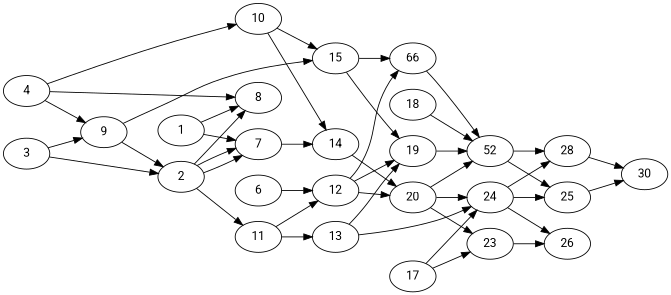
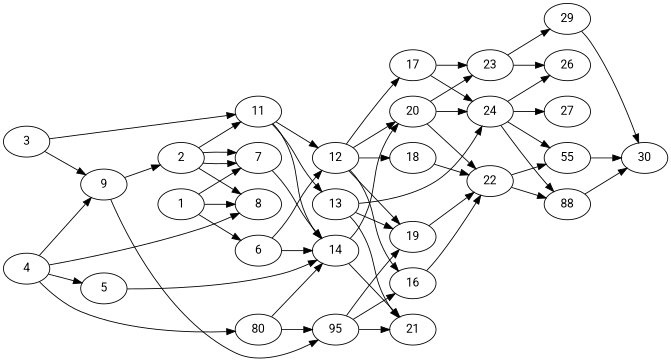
  digraph {
    fontname=Roboto
    rankdir=LR
    node [alpha=0.05 fontname=Roboto]
    edge [fontname=Roboto]
    1 [alpha=0.13 expect_size=48021504]
    6 [expect_size=14639104]
    7 [expect_size=21927936]
    8 [alpha=0.12 expect_size=43803648]
    14 [alpha=0.13 expect_size=35505152]
    12 [alpha=0.19 expect_size=22020096]
    11 [alpha=0.19 expect_size=38890496]
    13 [alpha=0.15 expect_size=40026112]
    20 [alpha=0.15 expect_size=22077440]
-   16 [alpha=0.15 expect_size=13864960 label=66]
+   21 [alpha=0.16 expect_size=6853632]
+   16 [alpha=0.15 expect_size=13864960]
    17 [alpha=0.17 expect_size=25661440]
    18 [alpha=0.15 expect_size=37548032]
    19 [alpha=0.12 expect_size=18043904]
    24 [alpha=0.10 expect_size=35659776]
    2 [alpha=0.08 expect_size=35954688]
    9 [alpha=0.02 expect_size=11499520]
-   15 [expect_size=49569792]
+   15 [expect_size=49569792 label=95]
    3 [alpha=0.18 expect_size=15369216]
    4 [alpha=0.06 expect_size=14187520]
-   10 [alpha=0.14 expect_size=52269056]
-   22 [alpha=0.10 expect_size=51497984 label=52]
+   5 [expect_size=17846272]
+   10 [alpha=0.14 expect_size=52269056 label=80]
+   22 [alpha=0.10 expect_size=51497984]
    23 [alpha=0.08 expect_size=47986688]
-   25 [alpha=0.17 expect_size=18337792]
-   28 [alpha=0.01 expect_size=10670080]
+   25 [alpha=0.17 expect_size=18337792 label=55]
+   28 [alpha=0.01 expect_size=10670080 label=88]
    26 [alpha=0.08 expect_size=29332480]
+   29 [alpha=0.19 expect_size=45982720]
+   27 [alpha=0.07 expect_size=18076672]
    30 [alpha=0.16 expect_size=27313152]
+   1 -> 6
    1 -> 7
    1 -> 8
+   6 -> 14
    6 -> 12
    7 -> 14
    14 -> 20
+   14 -> 21
    12 -> 20
    12 -> 16
+   12 -> 17
+   12 -> 18
    12 -> 19
+   11 -> 14
    11 -> 12
    11 -> 13
+   13 -> 21
    13 -> 19
    13 -> 24
    20 -> 24
    20 -> 22
    20 -> 23
    16 -> 22
    17 -> 24
    17 -> 23
    18 -> 22
    19 -> 22
    24 -> 25
    24 -> 28
    24 -> 26
+   24 -> 27
    2 -> 7
    2 -> 7
    2 -> 8
    2 -> 11
    9 -> 2
    9 -> 15
+   15 -> 21
    15 -> 16
    15 -> 19
-   3 -> 2
+   3 -> 11
    3 -> 9
    4 -> 8
    4 -> 9
+   4 -> 5
    4 -> 10
+   5 -> 14
    10 -> 14
    10 -> 15
    22 -> 25
    22 -> 28
    23 -> 26
+   23 -> 29
    25 -> 30
    28 -> 30
+   29 -> 30
  }
